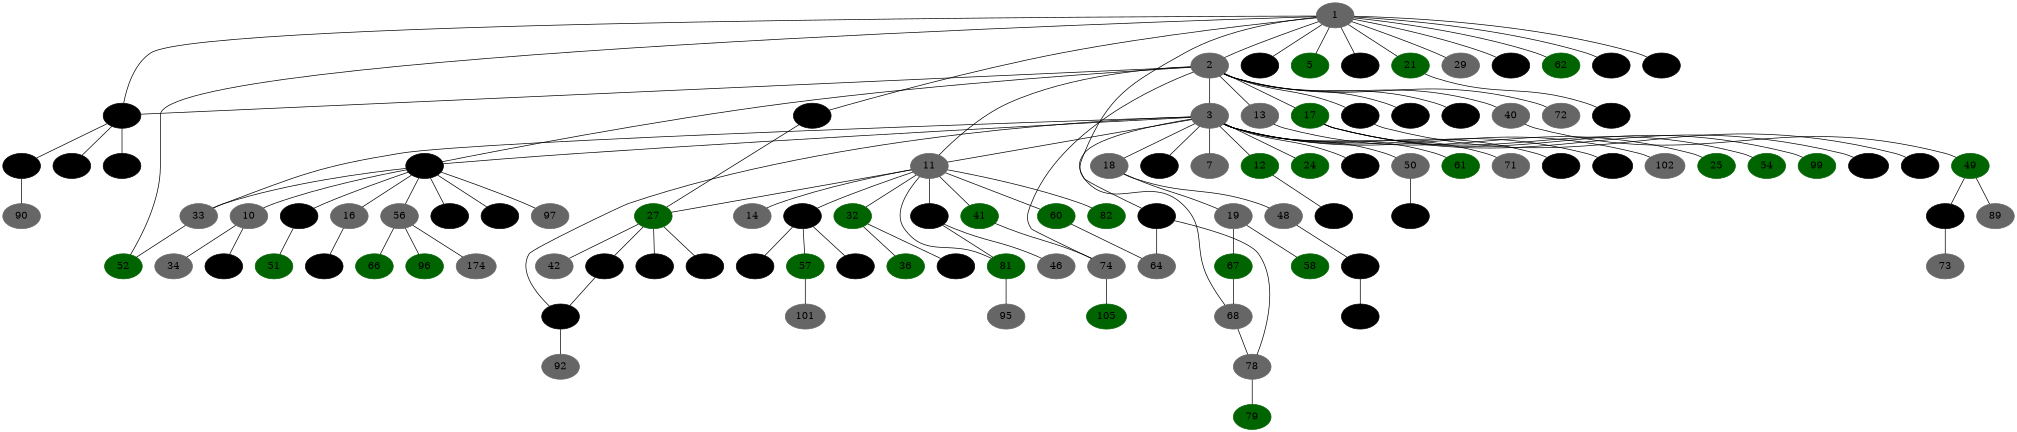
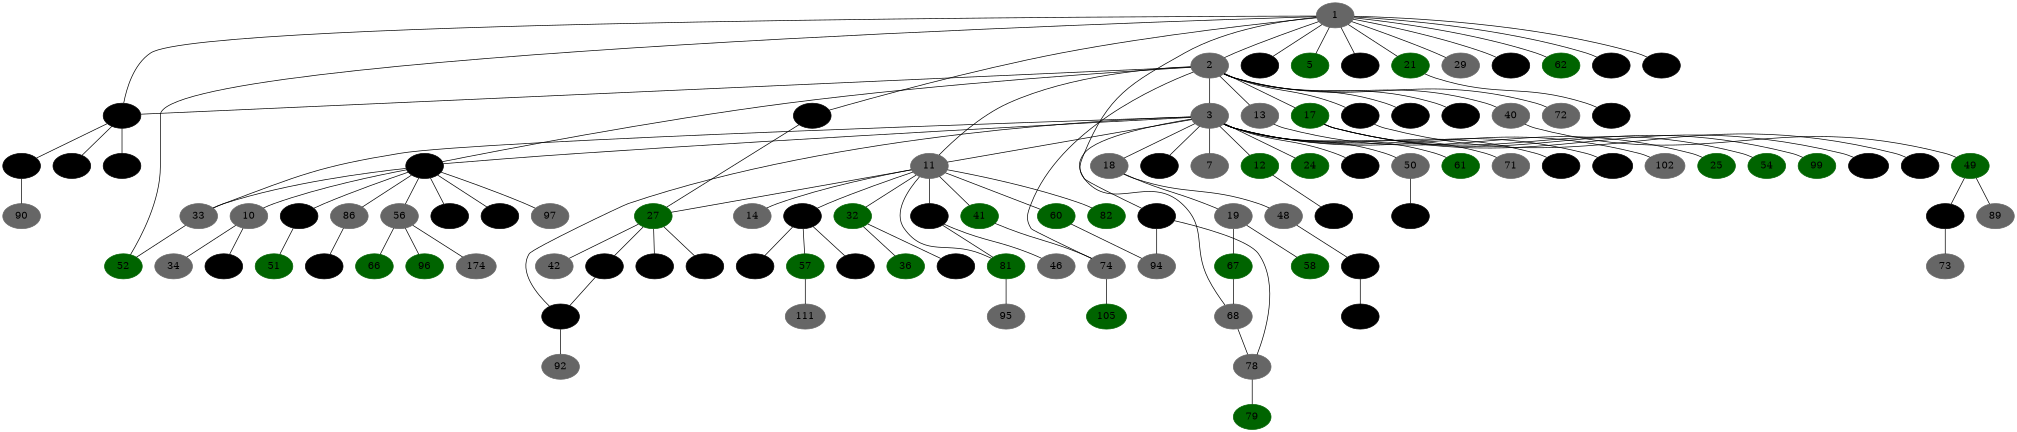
  graph {
    node [color=black style=filled]
    1 [color=gray40]
    2 [color=gray40]
    4
    5 [color=darkgreen]
    20
    21 [color=darkgreen]
    22
    29 [color=gray40]
    30
    44
    52 [color=darkgreen]
    62 [color=darkgreen]
    65
    68 [color=gray40]
    70
    3 [color=gray40]
    8
    11 [color=gray40]
    13 [color=gray40]
    17 [color=darkgreen]
    28
    31
    38
    40 [color=gray40]
    72 [color=gray40]
    74 [color=gray40]
    23
    27 [color=darkgreen]
    53
    59
    93
    78 [color=gray40]
    6
    7 [color=gray40]
    9
    12 [color=darkgreen]
    18 [color=gray40]
    24 [color=darkgreen]
    33 [color=gray40]
    37
    50 [color=gray40]
    61 [color=darkgreen]
    71 [color=gray40]
    77
    88
    100
    102 [color=gray40]
    10 [color=gray40]
    15
-   16 [color=gray40]
+   16 [color=gray40 label=86]
    56 [color=gray40]
    75
    84
    97 [color=gray40]
    14 [color=gray40]
    26
    32 [color=darkgreen]
    39
    41 [color=darkgreen]
    60 [color=darkgreen]
    81 [color=darkgreen]
    82 [color=darkgreen]
    25 [color=darkgreen]
    54 [color=darkgreen]
    99 [color=darkgreen]
    103
    35
    49 [color=darkgreen]
    105 [color=darkgreen]
-   64 [color=gray40]
+   64 [color=gray40 label=94]
    80
    19 [color=gray40]
    48 [color=gray40]
    91
    92 [color=gray40]
    34 [color=gray40]
    45
    51 [color=darkgreen]
    43
    66 [color=darkgreen]
    96 [color=darkgreen]
    n82 [color=gray40 label=174]
    79 [color=darkgreen]
    55
    57 [color=darkgreen]
    98
    42 [color=gray40]
    47
    63
    83
    36 [color=darkgreen]
    76
    46 [color=gray40]
    95 [color=gray40]
    58 [color=darkgreen]
    67 [color=darkgreen]
    85
-   101 [color=gray40]
+   101 [color=gray40 label=111]
    69
    89 [color=gray40]
    90 [color=gray40]
    87
    73 [color=gray40]
    1 -- 2
    1 -- 4
    1 -- 5
    1 -- 20
    1 -- 21
    1 -- 22
    1 -- 29
    1 -- 30
    1 -- 44
    1 -- 52
    1 -- 62
    1 -- 65
    1 -- 68
    1 -- 70
    2 -- 44
    2 -- 3
    2 -- 8
    2 -- 11
    2 -- 13
    2 -- 17
    2 -- 28
    2 -- 31
    2 -- 38
    2 -- 40
    2 -- 72
    2 -- 74
    21 -- 23
    22 -- 27
    44 -- 53
    44 -- 59
    44 -- 93
    68 -- 78
    3 -- 8
    3 -- 11
    3 -- 6
    3 -- 7
    3 -- 9
    3 -- 12
    3 -- 18
    3 -- 24
    3 -- 33
    3 -- 37
    3 -- 50
    3 -- 61
    3 -- 71
    3 -- 77
    3 -- 88
    3 -- 100
    3 -- 102
    8 -- 33
    8 -- 10
    8 -- 15
    8 -- 16
    8 -- 56
    8 -- 75
    8 -- 84
    8 -- 97
    11 -- 27
    11 -- 14
    11 -- 26
    11 -- 32
    11 -- 39
    11 -- 41
    11 -- 60
    11 -- 81
    11 -- 82
    13 -- 25
    17 -- 54
    17 -- 99
    17 -- 103
    28 -- 35
    40 -- 49
    74 -- 105
    27 -- 42
    27 -- 47
    27 -- 63
    27 -- 83
    53 -- 90
    78 -- 79
    9 -- 78
    9 -- 64
    12 -- 80
    18 -- 19
    18 -- 48
    33 -- 52
    50 -- 91
    88 -- 92
    10 -- 34
    10 -- 45
    15 -- 51
    16 -- 43
    56 -- 66
    56 -- 96
    56 -- n82
    26 -- 55
    26 -- 57
    26 -- 98
    32 -- 36
    32 -- 76
    39 -- 81
    39 -- 46
    41 -- 74
    60 -- 64
    81 -- 95
    49 -- 69
    49 -- 89
    19 -- 58
    19 -- 67
    48 -- 85
    57 -- 101
    47 -- 88
    67 -- 68
    85 -- 87
    69 -- 73
  }
